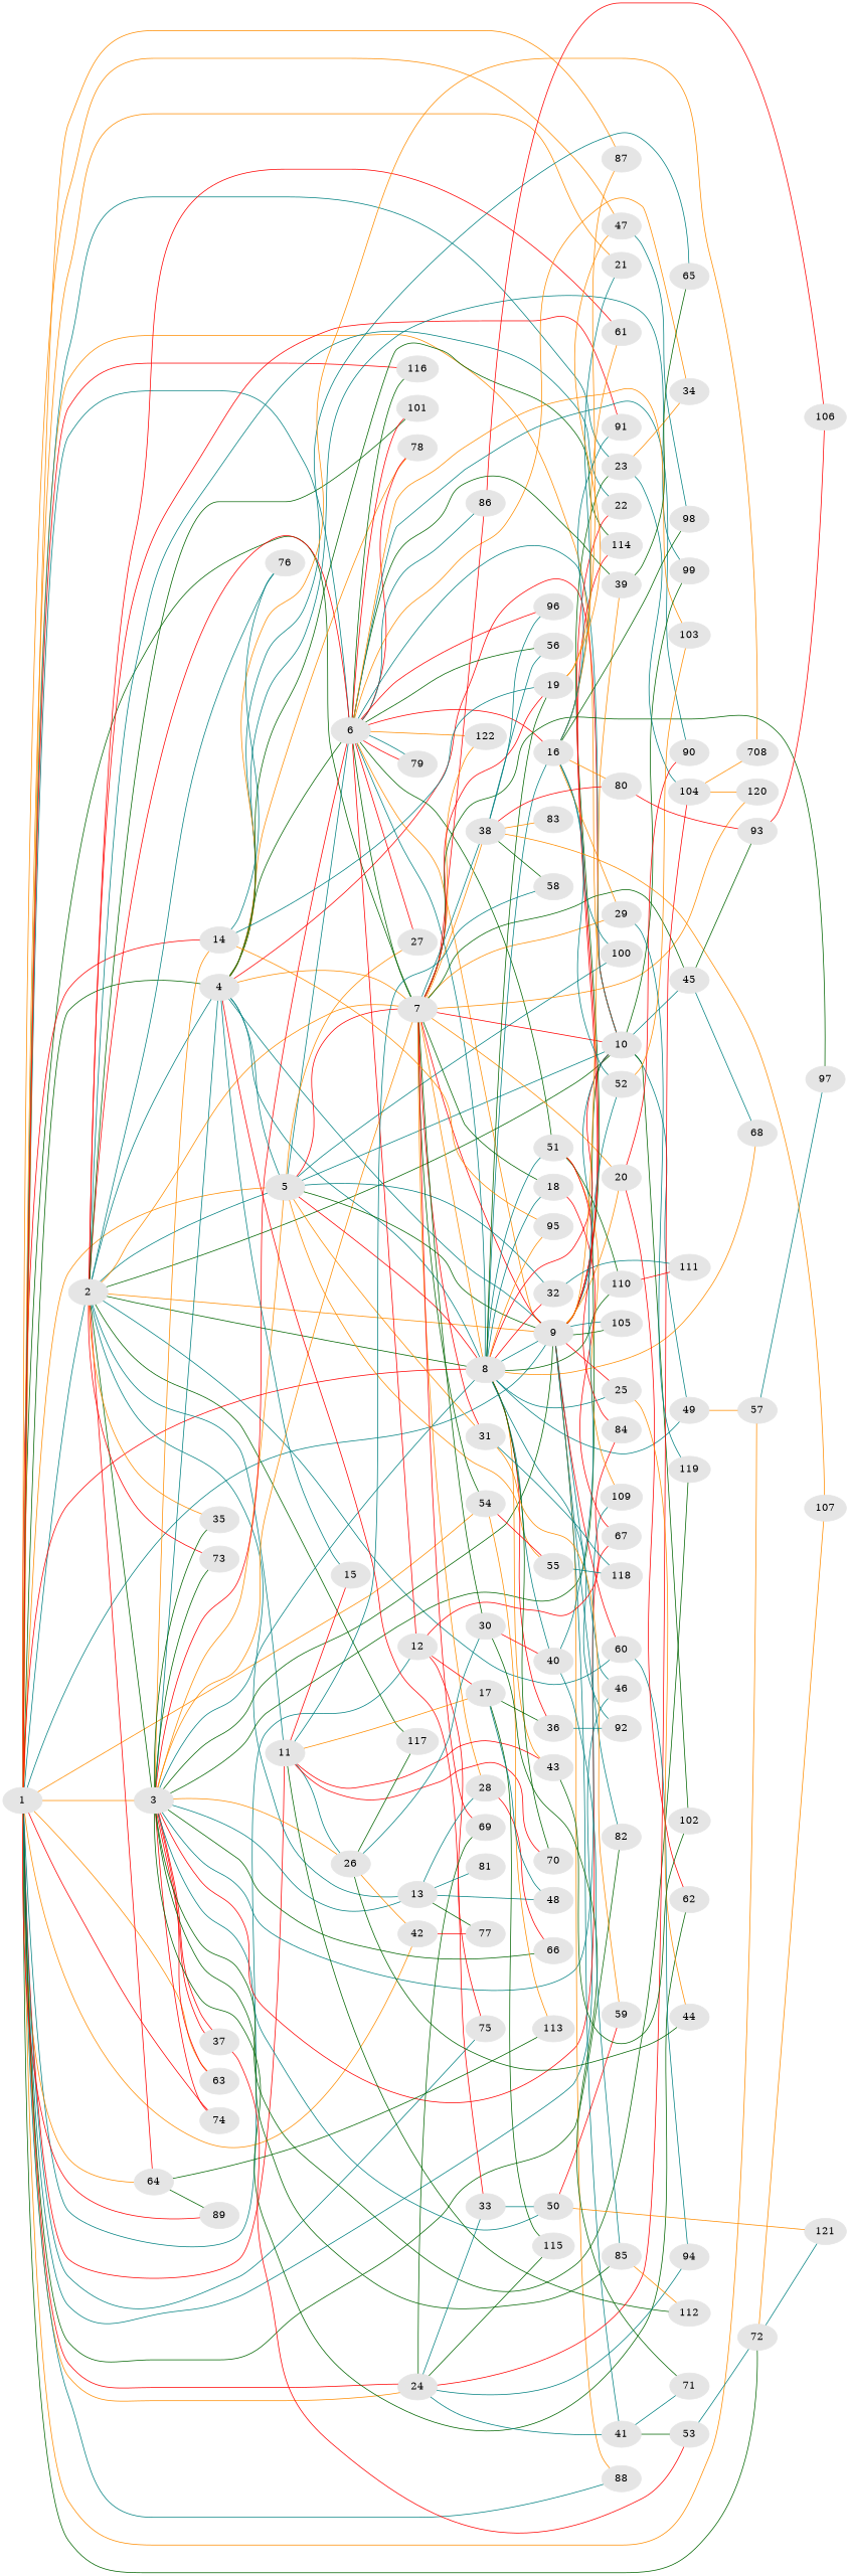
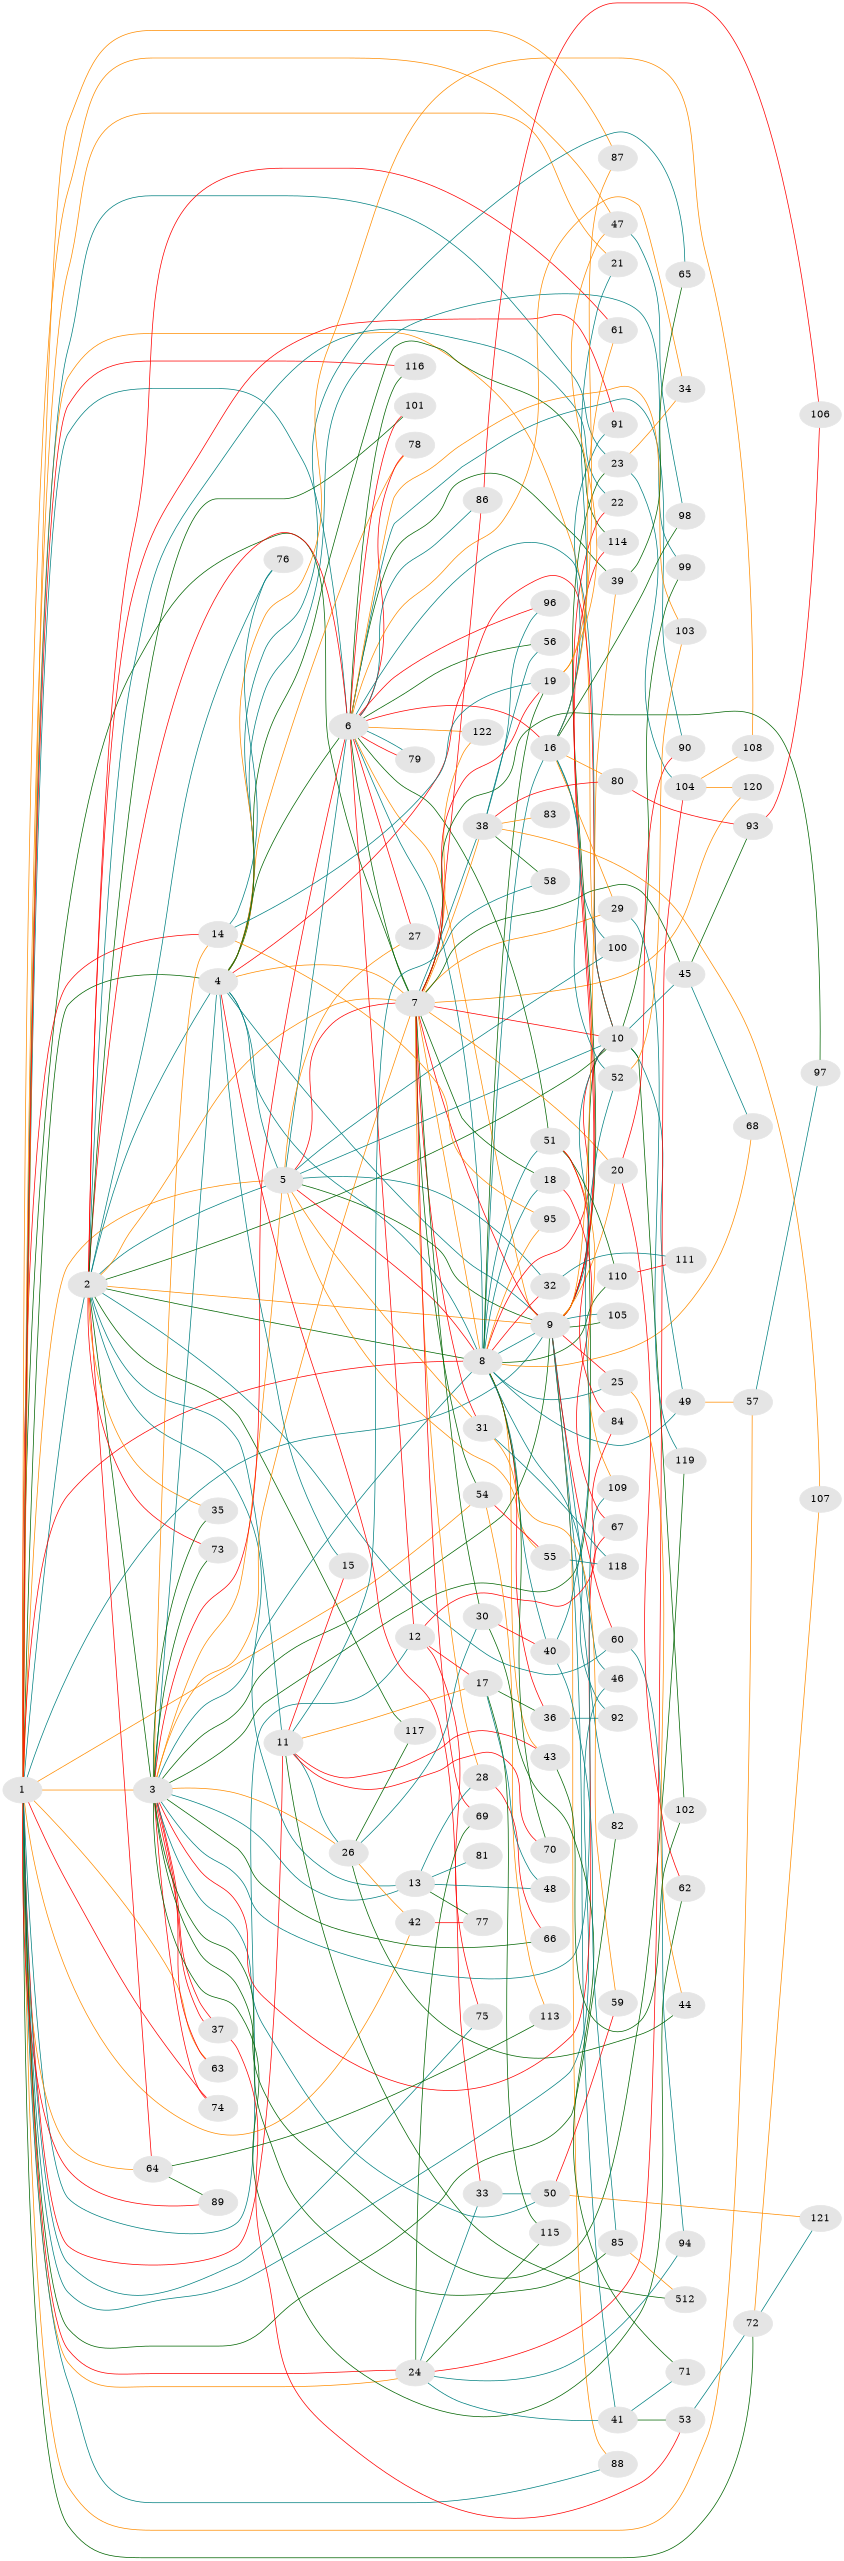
  graph {
    rankdir=LR
    node [color=gray90 style=filled]
    edge [color=teal]
    1
    2
    3
    4
    5
    6
    7
    8
    9
    10
    11
    12
    14
    21
    23
    24
    42
    46
    47
    54
    57
    63
    64
    72
    74
    75
    82
    87
    88
    89
    116
    13
    22
    35
    60
    61
    73
    76
    91
    101
    117
    26
    37
    50
    62
    66
    67
    85
    109
    119
    15
    33
    65
    78
    99
-   108 [label=708]
+   108
    114
    27
    31
    32
    55
    100
    16
    34
    39
    51
    56
    79
    86
    90
    96
    103
    122
    18
    20
    28
    29
    30
    38
    45
    69
    97
    120
    19
    25
    36
    40
    43
    49
    68
    70
    92
    95
    110
    41
    105
    102
    17
    58
-   112
+   112 [label=512]
    84
    104
    115
    94
    77
    98
    113
    107
    121
    81
    48
    44
    53
    59
    118
    111
    52
    80
    106
    71
    83
    93
    1 -- 2
    1 -- 3 [color=darkorange]
    1 -- 4 [color=darkgreen]
    1 -- 5 [color=darkorange]
    1 -- 6
    1 -- 7 [color=darkgreen]
    1 -- 8 [color=red]
    1 -- 9
    1 -- 10 [color=darkorange]
    1 -- 11 [color=red]
    1 -- 12
    1 -- 14 [color=red]
    1 -- 21 [color=darkorange]
    1 -- 23
    1 -- 24 [color=darkorange]
    1 -- 24 [color=red]
    1 -- 42 [color=darkorange]
    1 -- 46
    1 -- 47 [color=darkorange]
    1 -- 54 [color=darkorange]
    1 -- 57 [color=darkorange]
    1 -- 63 [color=darkorange]
    1 -- 64 [color=darkorange]
    1 -- 72 [color=darkgreen]
    1 -- 74 [color=red]
    1 -- 75
    1 -- 82 [color=darkgreen]
    1 -- 87 [color=darkorange]
    1 -- 88
    1 -- 89 [color=red]
    1 -- 116 [color=red]
    2 -- 3 [color=darkgreen]
    2 -- 4
    2 -- 5
    2 -- 6 [color=red]
    2 -- 7 [color=darkorange]
    2 -- 8 [color=darkgreen]
    2 -- 9 [color=darkorange]
    2 -- 10 [color=darkgreen]
    2 -- 11
    2 -- 64 [color=red]
    2 -- 13
    2 -- 22
    2 -- 35 [color=darkorange]
    2 -- 60
    2 -- 61 [color=red]
    2 -- 73 [color=red]
    2 -- 76
    2 -- 91 [color=red]
    2 -- 101 [color=darkgreen]
    2 -- 117 [color=darkgreen]
    3 -- 4
    3 -- 5 [color=darkorange]
    3 -- 6 [color=red]
    3 -- 7 [color=darkorange]
    3 -- 8
    3 -- 9 [color=darkgreen]
    3 -- 10 [color=darkgreen]
    3 -- 14 [color=darkorange]
    3 -- 63 [color=red]
    3 -- 74 [color=red]
    3 -- 13
    3 -- 35 [color=darkgreen]
    3 -- 73 [color=darkgreen]
    3 -- 26 [color=darkorange]
    3 -- 37 [color=red]
    3 -- 37 [color=red]
    3 -- 50
    3 -- 62 [color=darkgreen]
    3 -- 66 [color=darkgreen]
    3 -- 67 [color=red]
    3 -- 85 [color=darkgreen]
    3 -- 109
    3 -- 119 [color=darkgreen]
    4 -- 5
    4 -- 6 [color=darkgreen]
    4 -- 7 [color=darkorange]
    4 -- 8
    4 -- 9
    4 -- 10 [color=red]
    4 -- 15
    4 -- 33 [color=red]
    4 -- 65
    4 -- 78 [color=darkorange]
    4 -- 99
    4 -- 108 [color=darkorange]
    4 -- 114 [color=darkgreen]
    5 -- 6
    5 -- 7 [color=red]
    5 -- 8 [color=red]
    5 -- 9 [color=darkgreen]
    5 -- 10
    5 -- 27 [color=darkorange]
    5 -- 31 [color=darkorange]
    5 -- 32
    5 -- 55 [color=darkorange]
    5 -- 100
    6 -- 7 [color=darkgreen]
    6 -- 8
    6 -- 9 [color=darkorange]
    6 -- 10
    6 -- 12 [color=red]
    6 -- 116 [color=darkgreen]
    6 -- 101 [color=red]
    6 -- 78 [color=red]
    6 -- 27 [color=red]
    6 -- 16 [color=red]
    6 -- 34 [color=darkorange]
    6 -- 39 [color=darkgreen]
    6 -- 51 [color=darkgreen]
    6 -- 56 [color=darkgreen]
    6 -- 79 [color=red]
    6 -- 79
    6 -- 86
    6 -- 90
    6 -- 96 [color=red]
    6 -- 103 [color=darkorange]
    6 -- 122 [color=darkorange]
    7 -- 8 [color=darkorange]
    7 -- 9 [color=red]
    7 -- 10 [color=red]
    7 -- 54 [color=darkgreen]
    7 -- 31 [color=red]
    7 -- 86 [color=red]
    7 -- 122 [color=darkorange]
    7 -- 18 [color=darkgreen]
    7 -- 20 [color=darkorange]
    7 -- 28 [color=darkorange]
    7 -- 29 [color=darkorange]
    7 -- 30 [color=darkgreen]
    7 -- 38 [color=darkorange]
    7 -- 38
    7 -- 45 [color=darkgreen]
    7 -- 69 [color=red]
    7 -- 97 [color=darkgreen]
    7 -- 120 [color=darkorange]
    7 -- 19 [color=red]
    8 -- 9
    8 -- 10 [color=red]
    8 -- 32 [color=red]
    8 -- 16
    8 -- 51
    8 -- 18
    8 -- 19 [color=darkgreen]
    8 -- 25
    8 -- 36 [color=red]
    8 -- 40
    8 -- 43 [color=darkorange]
    8 -- 49
    8 -- 68 [color=darkorange]
    8 -- 70 [color=darkgreen]
    8 -- 92
    8 -- 95 [color=darkorange]
    8 -- 110 [color=darkgreen]
    9 -- 10
    9 -- 23 [color=darkgreen]
    9 -- 46
    9 -- 82
    9 -- 88 [color=darkorange]
    9 -- 22 [color=red]
    9 -- 60 [color=red]
    9 -- 114 [color=red]
    9 -- 39 [color=darkorange]
    9 -- 20 [color=darkorange]
    9 -- 25 [color=red]
    9 -- 41
    9 -- 105 [color=darkgreen]
    9 -- 105
    10 -- 99 [color=darkgreen]
    10 -- 45
    10 -- 49
    10 -- 102 [color=darkgreen]
    11 -- 26
    11 -- 15 [color=red]
    11 -- 43 [color=red]
    11 -- 70 [color=red]
    11 -- 17 [color=darkorange]
    11 -- 58
    11 -- 112 [color=darkgreen]
    12 -- 75 [color=red]
    12 -- 17 [color=red]
    12 -- 84 [color=red]
    14 -- 76
    14 -- 19
    14 -- 95 [color=darkorange]
    23 -- 34 [color=darkorange]
    23 -- 104
    24 -- 33
    24 -- 69 [color=darkgreen]
    24 -- 41
    24 -- 104 [color=red]
    24 -- 115 [color=darkgreen]
    24 -- 94
    42 -- 77 [color=red]
    47 -- 98
    54 -- 55 [color=red]
    54 -- 113 [color=darkorange]
    57 -- 97
    64 -- 89 [color=darkgreen]
    64 -- 113 [color=darkgreen]
    72 -- 107 [color=darkorange]
    72 -- 121
    13 -- 28
    13 -- 77 [color=darkgreen]
    13 -- 81
    13 -- 48
    60 -- 94
    26 -- 42 [color=darkorange]
    26 -- 117 [color=darkgreen]
    26 -- 30
    26 -- 44 [color=darkgreen]
    37 -- 53 [color=red]
    50 -- 121 [color=darkorange]
    50 -- 59 [color=red]
    85 -- 112 [color=darkorange]
    33 -- 50
    31 -- 59 [color=darkorange]
    31 -- 118
    32 -- 111
    55 -- 118
    16 -- 21
    16 -- 61 [color=darkorange]
    16 -- 91
    16 -- 100
    16 -- 29 [color=darkorange]
    16 -- 98 [color=darkgreen]
    16 -- 52
    16 -- 80 [color=darkorange]
    39 -- 65 [color=darkgreen]
    51 -- 109 [color=darkorange]
    51 -- 110 [color=darkgreen]
    51 -- 84 [color=red]
    86 -- 106 [color=red]
    18 -- 67 [color=red]
    20 -- 62 [color=red]
    20 -- 90 [color=red]
    28 -- 66 [color=red]
    29 -- 119
    30 -- 40 [color=red]
    30 -- 71 [color=darkgreen]
    38 -- 56
    38 -- 96
    38 -- 58 [color=darkgreen]
    38 -- 107 [color=darkorange]
    38 -- 80 [color=red]
    38 -- 83 [color=darkorange]
    45 -- 68
    45 -- 93 [color=darkgreen]
    19 -- 47 [color=darkorange]
    19 -- 87 [color=darkorange]
    25 -- 44 [color=darkorange]
    36 -- 92
    40 -- 85
    40 -- 52
    43 -- 102 [color=darkgreen]
    49 -- 57 [color=darkorange]
    110 -- 111 [color=red]
    41 -- 53 [color=darkgreen]
    41 -- 71
    17 -- 36 [color=darkgreen]
    17 -- 115 [color=darkgreen]
    17 -- 48
    104 -- 108 [color=darkorange]
    104 -- 120 [color=darkorange]
    53 -- 72
    52 -- 103 [color=darkorange]
    80 -- 93 [color=red]
    93 -- 106 [color=red]
  }
